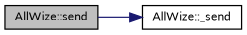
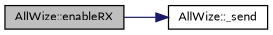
  digraph {
    rankdir=LR
    fontname=Lato
    node [color=black fontname=Lato fontsize=10 shape=record style=filled]
-   n1 [fillcolor=grey75 fontcolor=black height=0.2 label="AllWize::send" width=0.4]
+   n1 [fillcolor=grey75 fontcolor=black height=0.2 label="AllWize::enableRX" width=0.4]
    n2 [fillcolor=white height=0.2 label="AllWize::_send" width=0.4]
    n1 -> n2 [color=midnightblue fontname=Lato fontsize=10 labelfontname=Helvetica labelfontsize=10 style=solid]
  }
